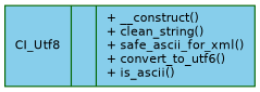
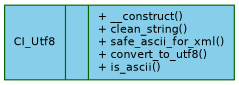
  digraph {
    rankdir=LR
-   n1 [color=darkgreen fillcolor=skyblue fontcolor=black fontname=Helvetica fontsize=10 height=0.2 label="{CI_Utf8\n||+ __construct()\l+ clean_string()\l+ safe_ascii_for_xml()\l+ convert_to_utf6()\l+ is_ascii()\l}" shape=record style=filled width=0.4]
+   n1 [color=darkgreen fillcolor=skyblue fontcolor=black fontname=Helvetica fontsize=10 height=0.2 label="{CI_Utf8\n||+ __construct()\l+ clean_string()\l+ safe_ascii_for_xml()\l+ convert_to_utf8()\l+ is_ascii()\l}" shape=record style=filled width=0.4]
  }
